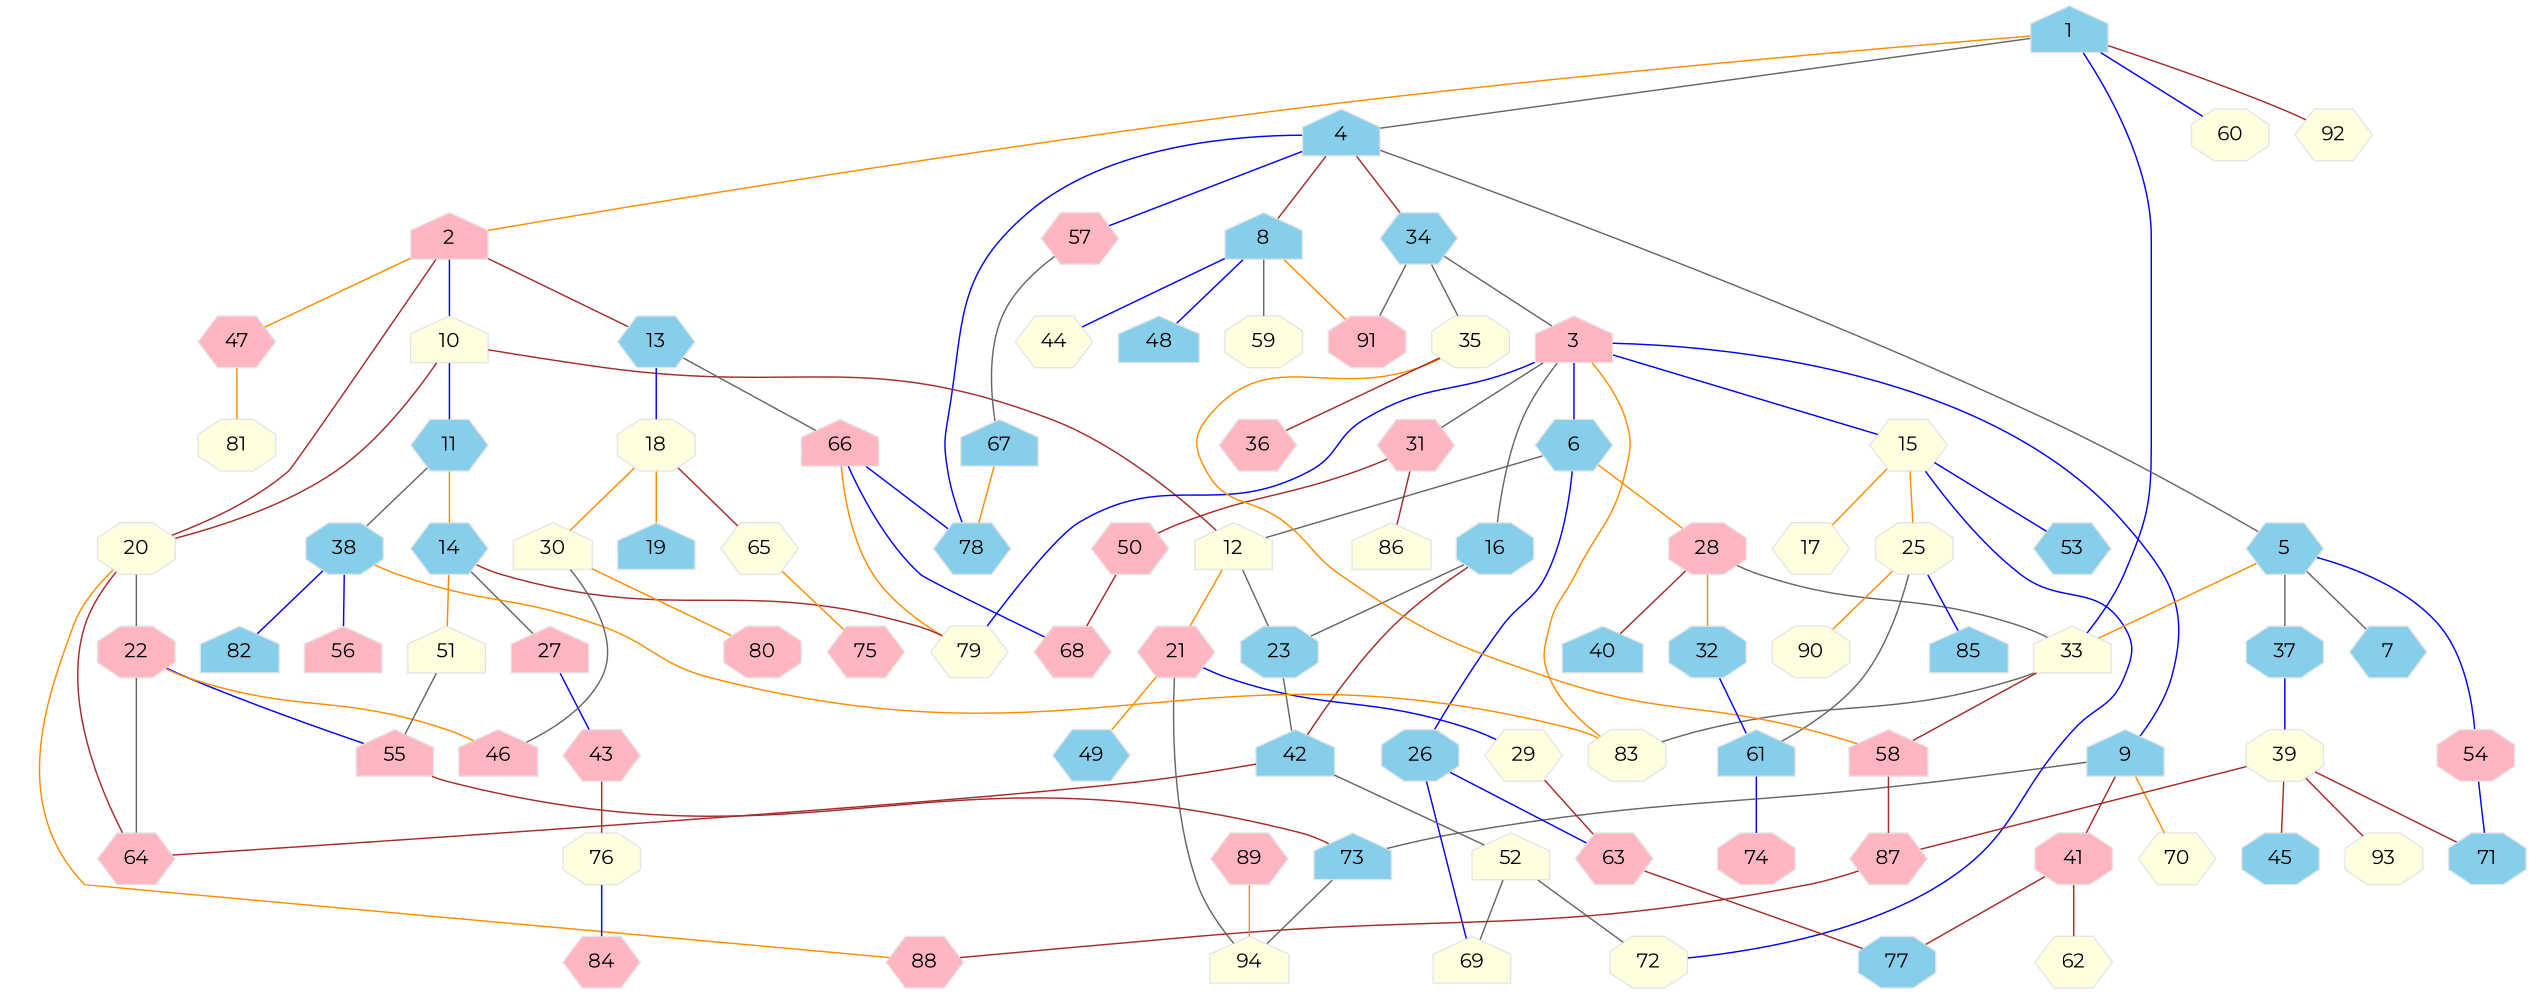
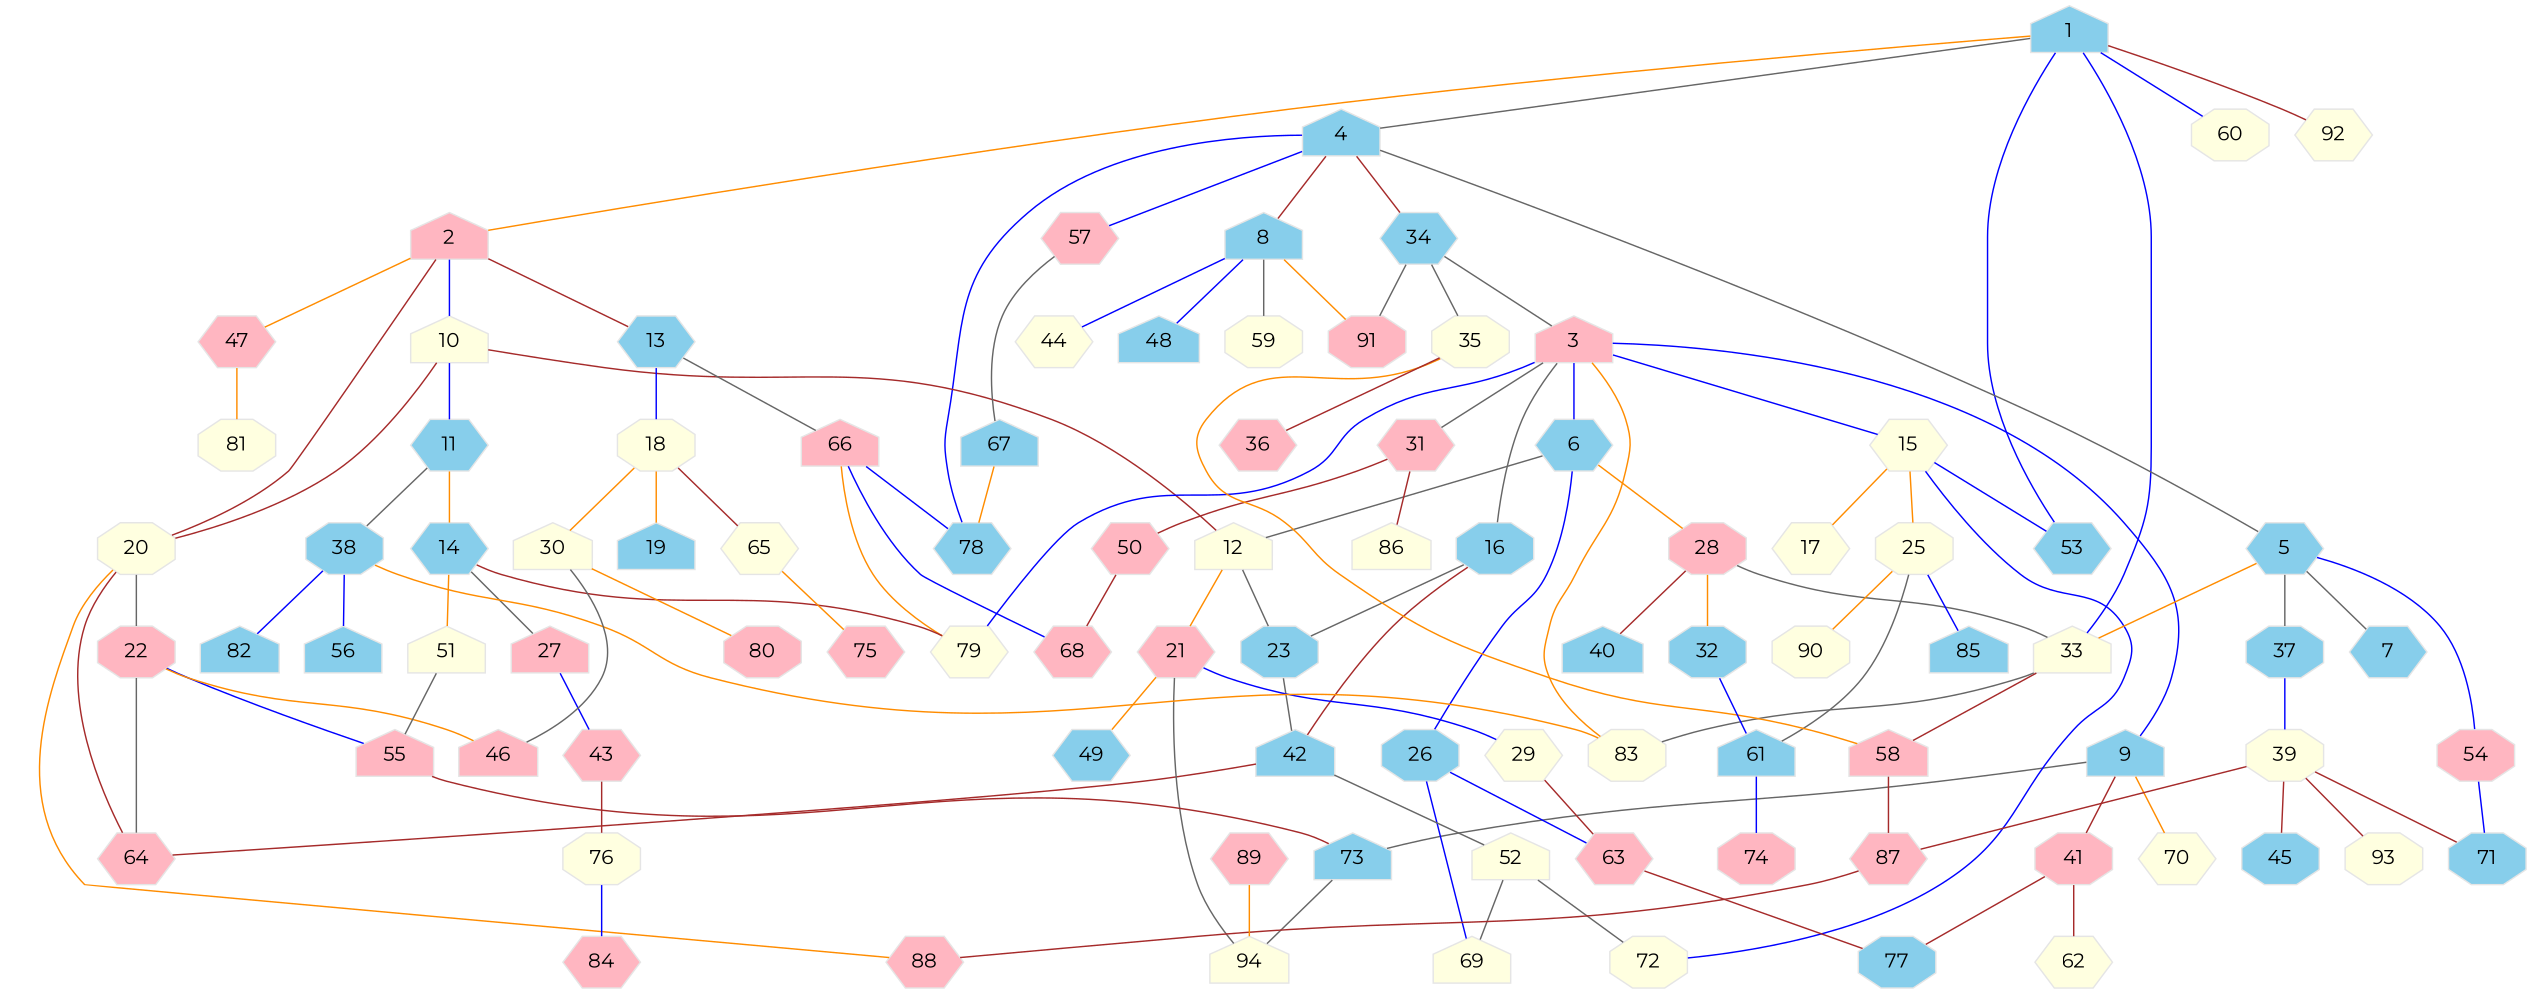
  graph {
    fontname=Montserrat
    node [color=gray90 fillcolor=skyblue fontname=Montserrat shape=hexagon style=filled]
    edge [color=blue fontname=Montserrat]
    1 [shape=house]
    2 [fillcolor=lightpink shape=house]
    4 [shape=house]
    33 [fillcolor=lightyellow shape=house]
    53
    60 [fillcolor=lightyellow shape=octagon]
    92 [fillcolor=lightyellow]
    10 [fillcolor=lightyellow shape=house]
    13
    20 [fillcolor=lightyellow shape=octagon]
    47 [fillcolor=lightpink]
    3 [fillcolor=lightpink shape=house]
    6
    9 [shape=house]
    15 [fillcolor=lightyellow]
    16 [shape=octagon]
    31 [fillcolor=lightpink]
    79 [fillcolor=lightyellow]
    83 [fillcolor=lightyellow shape=octagon]
    5
    8 [shape=house]
    34
    57 [fillcolor=lightpink]
    78
    58 [fillcolor=lightpink shape=house]
    12 [fillcolor=lightyellow shape=house]
    11
    18 [fillcolor=lightyellow shape=octagon]
    66 [fillcolor=lightpink shape=house]
    22 [fillcolor=lightpink shape=octagon]
    64 [fillcolor=lightpink]
    88 [fillcolor=lightpink]
    81 [fillcolor=lightyellow shape=octagon]
    26 [shape=octagon]
    28 [fillcolor=lightpink shape=octagon]
    41 [fillcolor=lightpink shape=octagon]
    70 [fillcolor=lightyellow]
    73 [shape=house]
    17 [fillcolor=lightyellow]
    25 [fillcolor=lightyellow shape=octagon]
    72 [fillcolor=lightyellow shape=octagon]
    23 [shape=octagon]
    42 [shape=house]
    50 [fillcolor=lightpink]
    86 [fillcolor=lightyellow shape=house]
    7
    37 [shape=octagon]
    54 [fillcolor=lightpink shape=octagon]
    44 [fillcolor=lightyellow]
    48 [shape=house]
    59 [fillcolor=lightyellow shape=octagon]
    91 [fillcolor=lightpink shape=octagon]
    35 [fillcolor=lightyellow shape=octagon]
    67 [shape=house]
    39 [fillcolor=lightyellow shape=octagon]
    71 [shape=octagon]
    21 [fillcolor=lightpink]
    63 [fillcolor=lightpink]
    69 [fillcolor=lightyellow shape=house]
    32 [shape=octagon]
    40 [shape=house]
    62 [fillcolor=lightyellow]
    77 [shape=octagon]
    94 [fillcolor=lightyellow shape=house]
    14
    38 [shape=octagon]
    27 [fillcolor=lightpink shape=house]
    51 [fillcolor=lightyellow shape=house]
-   56 [fillcolor=lightpink shape=house]
+   56 [shape=house]
    82 [shape=house]
    29 [fillcolor=lightyellow]
    49
    19 [shape=house]
    30 [fillcolor=lightyellow shape=house]
    65 [fillcolor=lightyellow]
    68 [fillcolor=lightpink]
    43 [fillcolor=lightpink]
    55 [fillcolor=lightpink shape=house]
    90 [fillcolor=lightyellow shape=octagon]
    61 [shape=house]
    85 [shape=house]
    52 [fillcolor=lightyellow shape=house]
    46 [fillcolor=lightpink shape=house]
    80 [fillcolor=lightpink shape=octagon]
    75 [fillcolor=lightpink]
    74 [fillcolor=lightpink shape=octagon]
    76 [fillcolor=lightyellow shape=octagon]
    87 [fillcolor=lightpink]
    36 [fillcolor=lightpink]
    45 [shape=octagon]
    93 [fillcolor=lightyellow shape=octagon]
    89 [fillcolor=lightpink]
    84 [fillcolor=lightpink]
    1 -- 2 [color=darkorange]
    1 -- 4 [color=gray40]
    1 -- 33
+   1 -- 53
    1 -- 60
    1 -- 92 [color=brown]
    2 -- 10
    2 -- 13 [color=brown]
    2 -- 20 [color=brown]
    2 -- 47 [color=darkorange]
    4 -- 5 [color=gray40]
    4 -- 8 [color=brown]
    4 -- 34 [color=brown]
    4 -- 57
    4 -- 78
    33 -- 83 [color=gray40]
    33 -- 58 [color=brown]
    10 -- 20 [color=brown]
    10 -- 12 [color=brown]
    10 -- 11
    13 -- 18
    13 -- 66 [color=gray40]
    20 -- 22 [color=gray40]
    20 -- 64 [color=brown]
    20 -- 88 [color=darkorange]
    47 -- 81 [color=darkorange]
    3 -- 6
    3 -- 9
    3 -- 15
    3 -- 16 [color=gray40]
    3 -- 31 [color=gray40]
    3 -- 79
    3 -- 83 [color=darkorange]
    6 -- 12 [color=gray40]
    6 -- 26
    6 -- 28 [color=darkorange]
    9 -- 41 [color=brown]
    9 -- 70 [color=darkorange]
    9 -- 73 [color=gray40]
    15 -- 53
    15 -- 17 [color=darkorange]
    15 -- 25 [color=darkorange]
    15 -- 72
    16 -- 23 [color=gray40]
    16 -- 42 [color=brown]
    31 -- 50 [color=brown]
    31 -- 86 [color=brown]
    5 -- 33 [color=darkorange]
    5 -- 7 [color=gray40]
    5 -- 37 [color=gray40]
    5 -- 54
    8 -- 44
    8 -- 48
    8 -- 59 [color=gray40]
    8 -- 91 [color=darkorange]
    34 -- 3 [color=gray40]
    34 -- 91 [color=gray40]
    34 -- 35 [color=gray40]
    57 -- 67 [color=gray40]
    58 -- 87 [color=brown]
    12 -- 23 [color=gray40]
    12 -- 21 [color=darkorange]
    11 -- 14 [color=darkorange]
    11 -- 38 [color=gray40]
    18 -- 19 [color=darkorange]
    18 -- 30 [color=darkorange]
    18 -- 65 [color=brown]
    66 -- 79 [color=darkorange]
    66 -- 78
    66 -- 68
    22 -- 64 [color=gray40]
    22 -- 55
    22 -- 46 [color=darkorange]
    26 -- 63
    26 -- 69
    28 -- 33 [color=gray40]
    28 -- 32 [color=darkorange]
    28 -- 40 [color=brown]
    41 -- 62 [color=brown]
    41 -- 77 [color=brown]
    73 -- 94 [color=gray40]
    25 -- 90 [color=darkorange]
    25 -- 61 [color=gray40]
    25 -- 85
    23 -- 42 [color=gray40]
    42 -- 64 [color=brown]
    42 -- 52 [color=gray40]
    50 -- 68 [color=brown]
    37 -- 39
    54 -- 71
    35 -- 58 [color=darkorange]
    35 -- 36 [color=brown]
    67 -- 78 [color=darkorange]
    39 -- 71 [color=brown]
    39 -- 87 [color=brown]
    39 -- 45 [color=brown]
    39 -- 93 [color=brown]
    21 -- 94 [color=gray40]
    21 -- 29
    21 -- 49 [color=darkorange]
    63 -- 77 [color=brown]
    32 -- 61
    14 -- 79 [color=brown]
    14 -- 27 [color=gray40]
    14 -- 51 [color=darkorange]
    38 -- 83 [color=darkorange]
    38 -- 56
    38 -- 82
    27 -- 43
    51 -- 55 [color=gray40]
    29 -- 63 [color=brown]
    30 -- 46 [color=gray40]
    30 -- 80 [color=darkorange]
    65 -- 75 [color=darkorange]
    43 -- 76 [color=brown]
    55 -- 73 [color=brown]
    61 -- 74
    52 -- 72 [color=gray40]
    52 -- 69 [color=gray40]
    76 -- 84
    87 -- 88 [color=brown]
    89 -- 94 [color=darkorange]
  }
